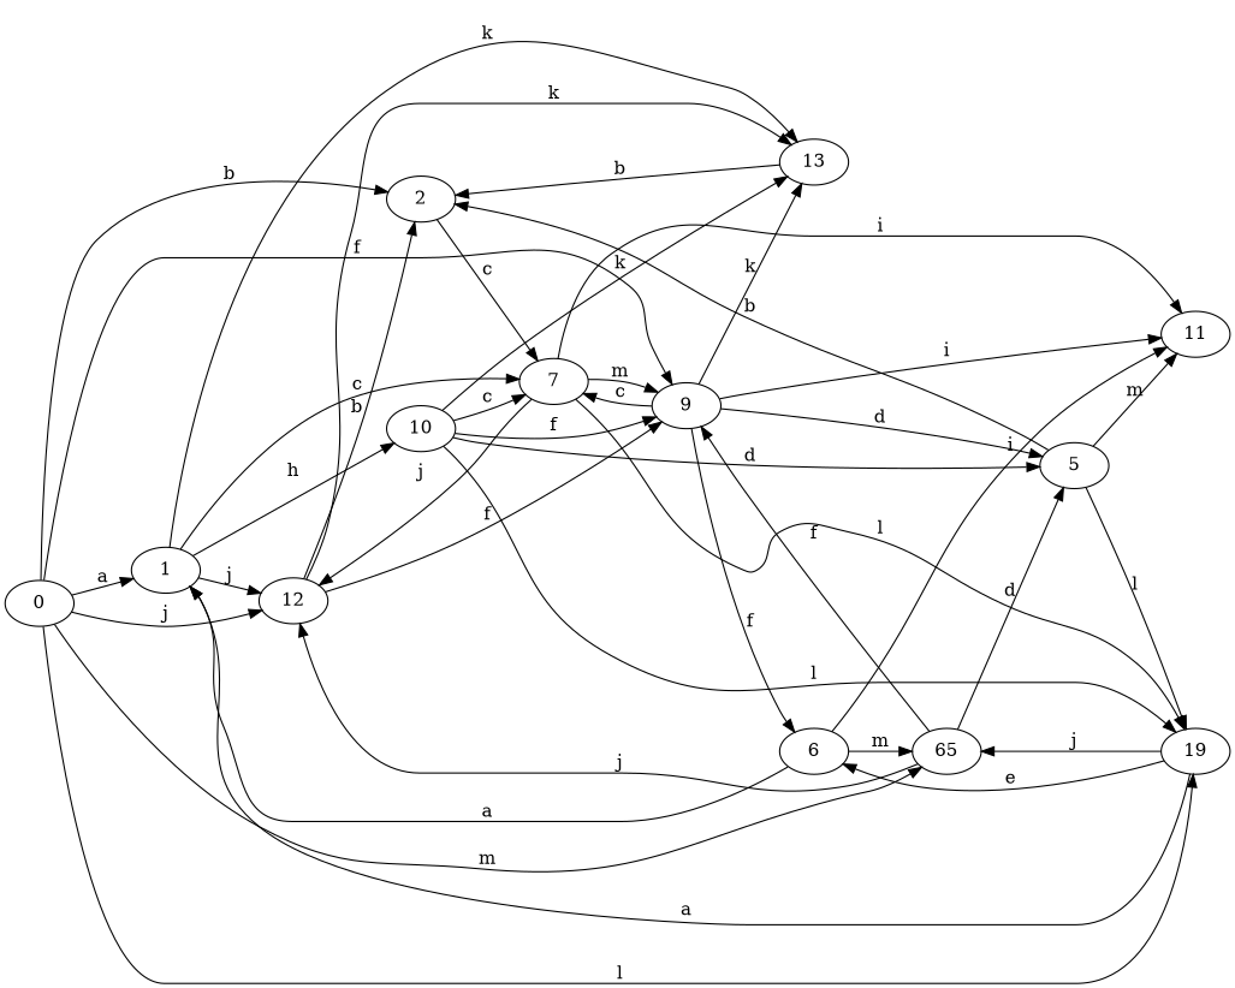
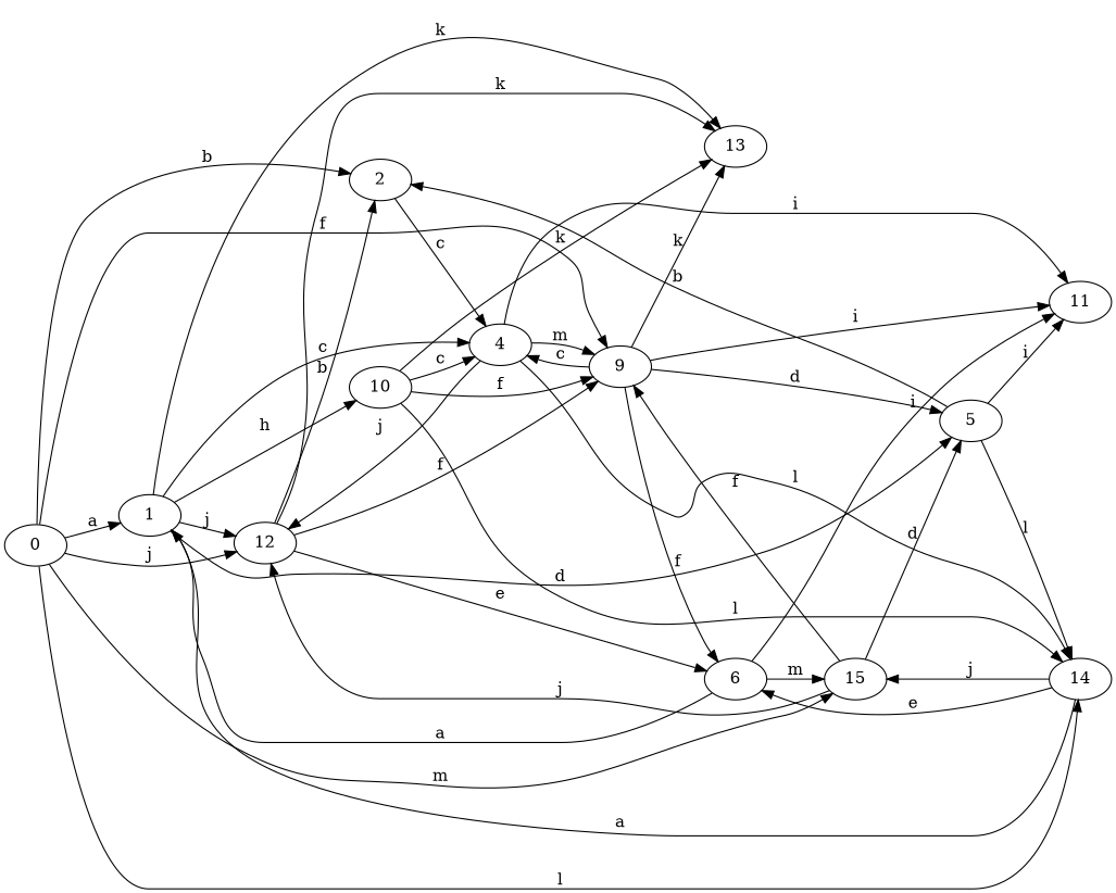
  strict digraph {
    rankdir=LR
    0
    1
    2
    9
    12
-   14 [label=19]
-   15 [label=65]
-   4 [label=7]
+   14
+   15
+   4
    5
    10
    13
    11
    6
    0 -> 1 [label=a]
    0 -> 2 [label=b]
    0 -> 9 [label=f]
    0 -> 12 [label=j]
    0 -> 14 [label=l]
    0 -> 15 [label=m]
    1 -> 12 [label=j]
    1 -> 4 [label=c]
-   10 -> 5 [label=d]
+   1 -> 5 [label=d]
    1 -> 10 [label=h]
    1 -> 13 [label=k]
    2 -> 4 [label=c]
    9 -> 4 [label=c]
    9 -> 5 [label=d]
    9 -> 13 [label=k]
    9 -> 11 [label=i]
    9 -> 6 [label=f]
    12 -> 2 [label=b]
    12 -> 9 [label=f]
    12 -> 13 [label=k]
+   12 -> 6 [label=e]
    14 -> 1 [label=a]
    14 -> 15 [label=j]
    14 -> 6 [label=e]
    15 -> 9 [label=f]
    15 -> 12 [label=j]
    15 -> 5 [label=d]
    4 -> 9 [label=m]
    4 -> 12 [label=j]
    4 -> 14 [label=l]
    4 -> 11 [label=i]
    5 -> 2 [label=b]
    5 -> 14 [label=l]
-   5 -> 11 [label=m]
+   5 -> 11 [label=i]
    10 -> 9 [label=f]
    10 -> 14 [label=l]
    10 -> 4 [label=c]
    10 -> 13 [label=k]
-   13 -> 2 [label=b]
    6 -> 1 [label=a]
    6 -> 15 [label=m]
    6 -> 11 [label=i]
  }
